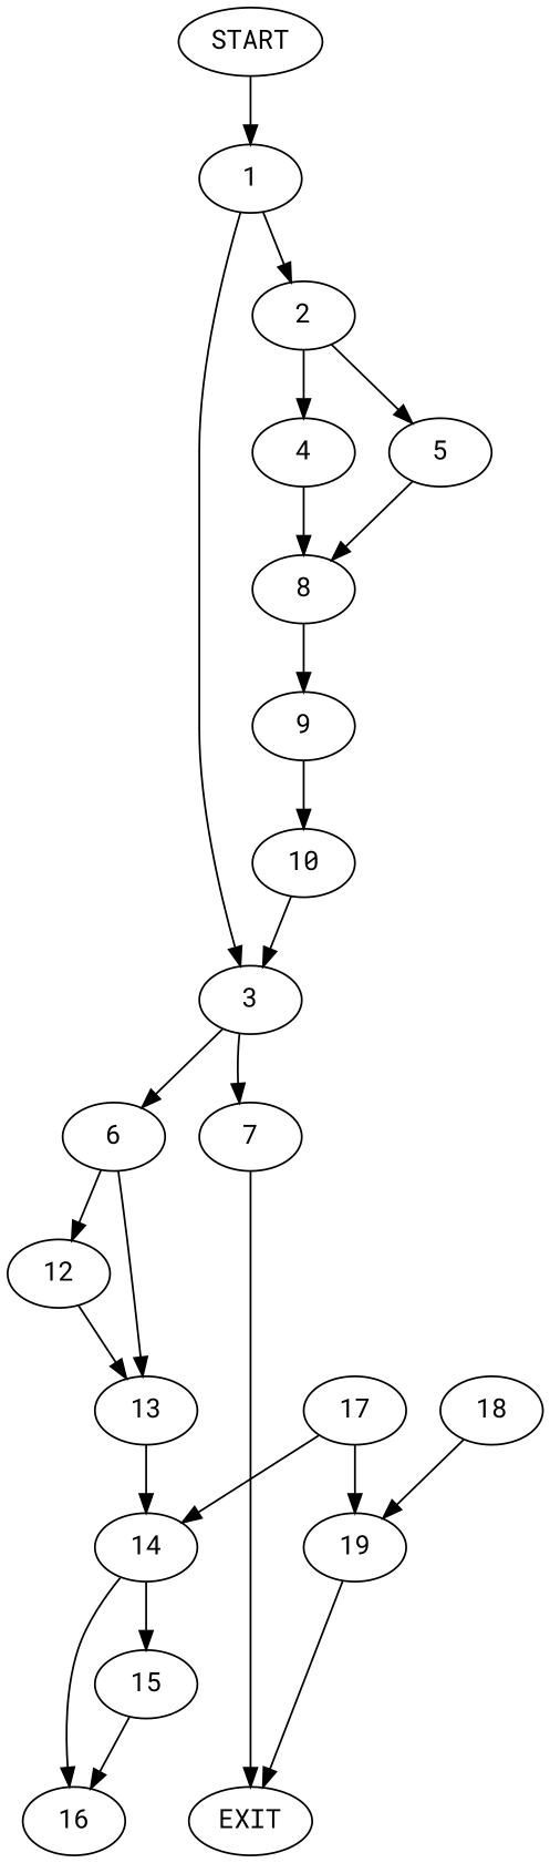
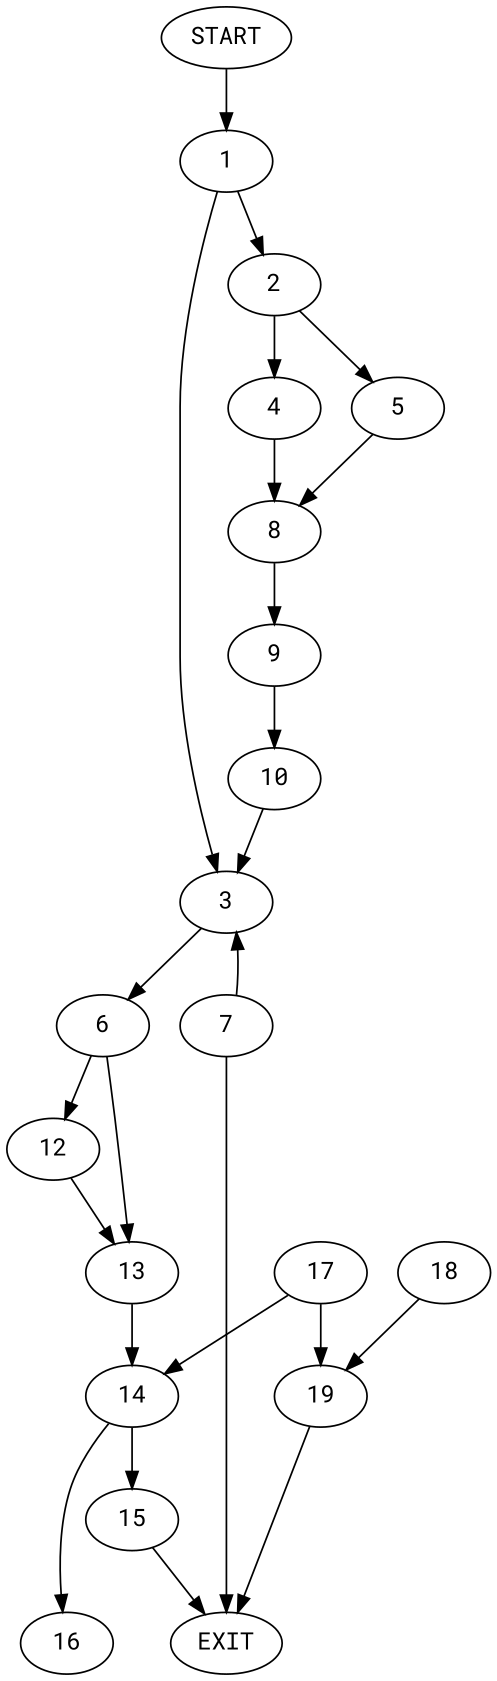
  digraph {
    fontname="Roboto Mono"
    node [fontname="Roboto Mono"]
    edge [fontname="Roboto Mono"]
    n1 [label=START]
    1
    2
    3
    n5 [label=EXIT]
    4
    5
    6
    7
    8
    12
    13
    9
    14
    10
    15
    16
    17
    19
    18
    n1 -> 1
    1 -> 2
    1 -> 3
    2 -> 4
    2 -> 5
    3 -> 6
-   3 -> 7
+   7 -> 3
    4 -> 8
    5 -> 8
    6 -> 12
    6 -> 13
    7 -> n5
    8 -> 9
    12 -> 13
    13 -> 14
    9 -> 10
    14 -> 15
    14 -> 16
    10 -> 3
-   15 -> 16
+   15 -> n5
    17 -> 14
    17 -> 19
    19 -> n5
    18 -> 19
  }
